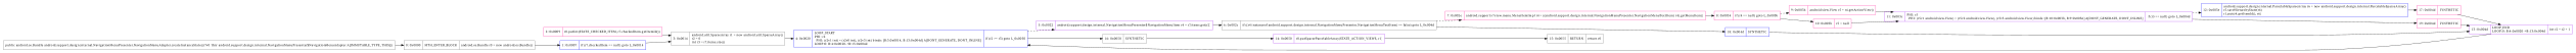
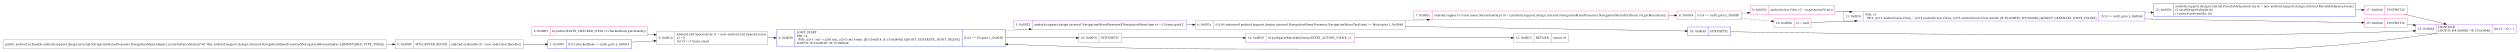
  digraph {
    fontname="PT Serif"
    rankdir=LR
    node [color=deeppink fontname="PT Serif" shape=record]
    edge [fontname="PT Serif"]
    n1 [color=gray40 label="{0\:\ 0x0000|MTH_ENTER_BLOCK\l|android.os.Bundle r0 = new android.os.Bundle()\l}"]
    n2 [color=blue label="{1\:\ 0x0007|if (r7.checkedItem == null) goto L_0x0014\l}"]
    n3 [color=gray40 label="{3\:\ 0x0014|android.util.SparseArray r1 = new android.util.SparseArray()\lr2 = 0\lint r3 = r7.items.size()\l}"]
    n4 [label="{2\:\ 0x0009|r0.putInt(STATE_CHECKED_ITEM, r7.checkedItem.getItemId())\l}"]
    n5 [color=blue label="{4\:\ 0x0020|LOOP_START\lPHI: r2 \l  PHI: (r2v1 int) = (r2v0 int), (r2v3 int) binds: [B:3:0x0014, B:13:0x004d] A[DONT_GENERATE, DONT_INLINE]\lLOOP:0: B:4:0x0020\-\>B:13:0x004d\l|if (r2 \>= r3) goto L_0x0050\l}"]
    n6 [color=purple label="{5\:\ 0x0022|android.support.design.internal.NavigationMenuPresenter$NavigationMenuItem r4 = r7.items.get(r2)\l}"]
    n7 [color=gray40 label="{16\:\ 0x0050|SYNTHETIC\l}"]
    n8 [color=gray40 label="{6\:\ 0x002c|if ((r4 instanceof android.support.design.internal.NavigationMenuPresenter.NavigationMenuTextItem) == false) goto L_0x004d\l}"]
    n9 [color=purple label="{14\:\ 0x0050|r0.putSparseParcelableArray(STATE_ACTION_VIEWS, r1)\l}"]
    n10 [label="{7\:\ 0x002e|android.support.v7.view.menu.MenuItemImpl r4 = ((android.support.design.internal.NavigationMenuPresenter.NavigationMenuTextItem) r4).getMenuItem()\l}"]
    n11 [color=blue label="{18\:\ 0x004d|SYNTHETIC\l}"]
    n12 [label="{8\:\ 0x0034|if (r4 == null) goto L_0x003b\l}"]
    n13 [color=purple label="{13\:\ 0x004d|LOOP_END\lLOOP:0: B:4:0x0020\-\>B:13:0x004d\l|int r2 = r2 + 1\l}"]
    n14 [label="{9\:\ 0x0036|android.view.View r5 = r4.getActionView()\l}"]
    n15 [label="{10\:\ 0x003b|r5 = null\l}"]
    n16 [color=purple label="{11\:\ 0x003c|PHI: r5 \l  PHI: (r5v1 android.view.View) = (r5v2 android.view.View), (r5v3 android.view.View) binds: [B:10:0x003b, B:9:0x0036] A[DONT_GENERATE, DONT_INLINE]\l|if (r5 == null) goto L_0x004d\l}"]
    n17 [color=blue label="{12\:\ 0x003e|android.support.design.internal.ParcelableSparseArray r6 = new android.support.design.internal.ParcelableSparseArray()\lr5.saveHierarchyState(r6)\lr1.put(r4.getItemId(), r6)\l}"]
    n18 [label="{19\:\ 0x004d|SYNTHETIC\l}"]
    n19 [label="{17\:\ 0x004d|SYNTHETIC\l}"]
    n20 [color=gray40 label="{15\:\ 0x0055|RETURN\l|return r0\l}"]
    n21 [color=gray40 label="{public android.os.Bundle android.support.design.internal.NavigationMenuPresenter.NavigationMenuAdapter.createInstanceState((r7v0 'this' android.support.design.internal.NavigationMenuPresenter$NavigationMenuAdapter A[IMMUTABLE_TYPE, THIS])) }"]
    n1 -> n2
    n2 -> n3
    n3 -> n5
    n4 -> n3
    n5 -> n6 [style=dashed]
    n5 -> n7
    n6 -> n8
    n7 -> n9
    n8 -> n10 [style=dashed]
    n8 -> n11
    n9 -> n20
    n10 -> n12
    n11 -> n13
    n12 -> n14 [style=dashed]
-   n12 -> n15
+   n12 -> n15 [style=dashed]
    n13 -> n5
    n14 -> n16
    n15 -> n16
    n16 -> n17 [style=dashed]
    n16 -> n18
    n17 -> n19
    n18 -> n13
    n19 -> n13
    n21 -> n1
  }
